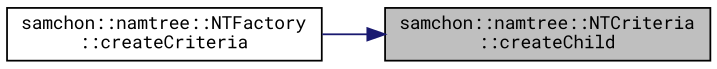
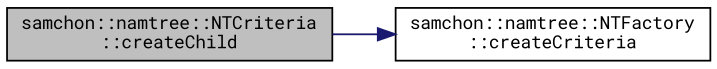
  digraph {
    rankdir=LR
    fontname="Roboto Mono"
    node [color=black fontname="Roboto Mono" fontsize=10 shape=record style=filled]
    n1 [fillcolor=grey75 fontcolor=black height=0.2 label="samchon::namtree::NTCriteria\l::createChild" width=0.4]
    n2 [fillcolor=white height=0.2 label="samchon::namtree::NTFactory\l::createCriteria" width=0.4]
-   n2 -> n1 [color=midnightblue fontname="Roboto Mono" fontsize=10 labelfontname=Helvetica labelfontsize=10 style=solid]
+   n1 -> n2 [color=midnightblue fontname="Roboto Mono" fontsize=10 labelfontname=Helvetica labelfontsize=10 style=solid]
  }
